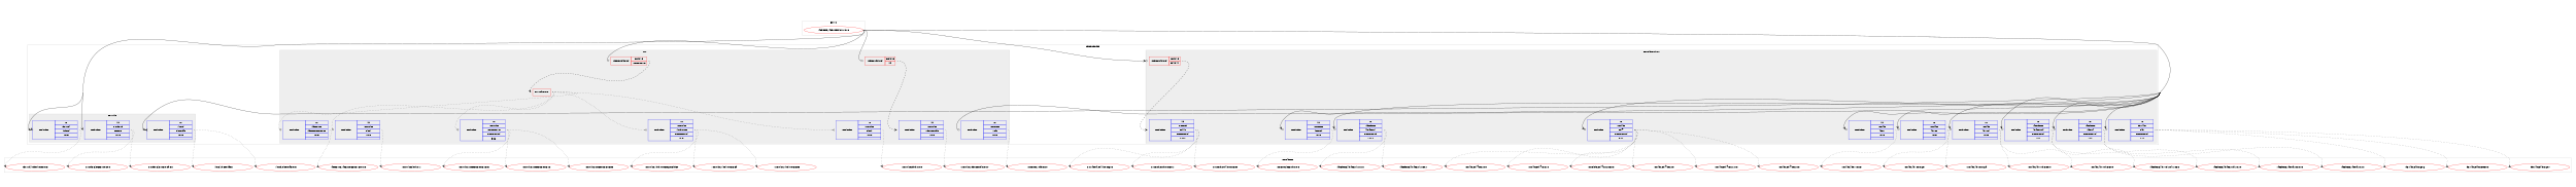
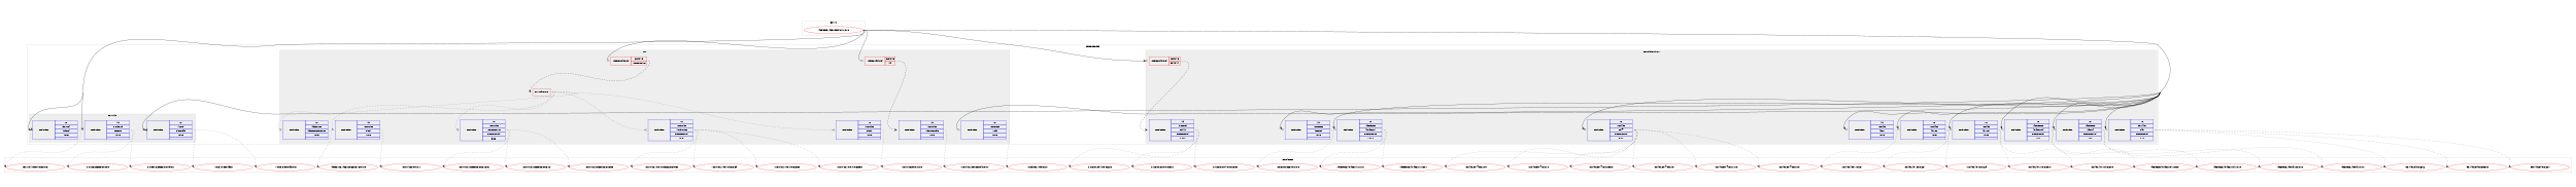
  digraph {
    compound=true
    concentrate=true
    fontname=Helvetica
    fontsize=10
    newrank=true
    rankdir=TB
    ranksep=1.5
    node [color=red fontname=Helvetica fontsize=10]
    edge [arrowhead=vee headport=w style=dotted tailport=e weight=100]
    n1 [label="xfce-base/xfce4-session-4.14.0" width=4]
    n2 [color=blue label=<<TABLE BORDER="0" CELLBORDER="1" CELLSPACING="0" CELLPADDING="4" WIDTH="220"><TR><TD ROWSPAN="6" CELLPADDING="30">pack_dep</TD></TR><TR><TD WIDTH="110">no</TD></TR><TR><TD>dev-util</TD></TR><TR><TD>intltool</TD></TR><TR><TD>none</TD></TR><TR><TD></TD></TR></TABLE>> shape=none]
    n3 [color=blue label=<<TABLE BORDER="0" CELLBORDER="1" CELLSPACING="0" CELLPADDING="4" WIDTH="220"><TR><TD ROWSPAN="6" CELLPADDING="30">pack_dep</TD></TR><TR><TD WIDTH="110">no</TD></TR><TR><TD>sys-devel</TD></TR><TR><TD>gettext</TD></TR><TR><TD>none</TD></TR><TR><TD></TD></TR></TABLE>> shape=none]
    n4 [color=blue label=<<TABLE BORDER="0" CELLBORDER="1" CELLSPACING="0" CELLPADDING="4" WIDTH="220"><TR><TD ROWSPAN="6" CELLPADDING="30">pack_dep</TD></TR><TR><TD WIDTH="110">no</TD></TR><TR><TD>virtual</TD></TR><TR><TD>pkgconfig</TD></TR><TR><TD>none</TD></TR><TR><TD></TD></TR></TABLE>> shape=none]
    n5 [color=blue label=<<TABLE BORDER="0" CELLBORDER="1" CELLSPACING="0" CELLPADDING="4" WIDTH="220"><TR><TD ROWSPAN="6" CELLPADDING="30">pack_dep</TD></TR><TR><TD WIDTH="110">no</TD></TR><TR><TD>sys-auth</TD></TR><TR><TD>polkit</TD></TR><TR><TD>greaterequal</TD></TR><TR><TD>0.102</TD></TR></TABLE>> shape=none]
    n6 [label=<<TABLE BORDER="0" CELLBORDER="1" CELLSPACING="0" CELLPADDING="4"><TR><TD ROWSPAN="3" CELLPADDING="10">use_conditional</TD></TR><TR><TD>positive</TD></TR><TR><TD>policykit</TD></TR></TABLE>> shape=none]
    n7 [color=blue label=<<TABLE BORDER="0" CELLBORDER="1" CELLSPACING="0" CELLPADDING="4" WIDTH="220"><TR><TD ROWSPAN="6" CELLPADDING="30">pack_dep</TD></TR><TR><TD WIDTH="110">no</TD></TR><TR><TD>dev-libs</TD></TR><TR><TD>glib</TD></TR><TR><TD>greaterequal</TD></TR><TR><TD>2.42</TD></TR></TABLE>> shape=none]
    n8 [color=blue label=<<TABLE BORDER="0" CELLBORDER="1" CELLSPACING="0" CELLPADDING="4" WIDTH="220"><TR><TD ROWSPAN="6" CELLPADDING="30">pack_dep</TD></TR><TR><TD WIDTH="110">no</TD></TR><TR><TD>x11-apps</TD></TR><TR><TD>iceauth</TD></TR><TR><TD>none</TD></TR><TR><TD></TD></TR></TABLE>> shape=none]
    n9 [color=blue label=<<TABLE BORDER="0" CELLBORDER="1" CELLSPACING="0" CELLPADDING="4" WIDTH="220"><TR><TD ROWSPAN="6" CELLPADDING="30">pack_dep</TD></TR><TR><TD WIDTH="110">no</TD></TR><TR><TD>xfce-base</TD></TR><TR><TD>libxfce4ui</TD></TR><TR><TD>greaterequal</TD></TR><TR><TD>4.12.1</TD></TR></TABLE>> shape=none]
    n10 [color=blue label=<<TABLE BORDER="0" CELLBORDER="1" CELLSPACING="0" CELLPADDING="4" WIDTH="220"><TR><TD ROWSPAN="6" CELLPADDING="30">pack_dep</TD></TR><TR><TD WIDTH="110">no</TD></TR><TR><TD>x11-libs</TD></TR><TR><TD>gtk+</TD></TR><TR><TD>greaterequal</TD></TR><TR><TD>3.22</TD></TR></TABLE>> shape=none]
    n11 [color=blue label=<<TABLE BORDER="0" CELLBORDER="1" CELLSPACING="0" CELLPADDING="4" WIDTH="220"><TR><TD ROWSPAN="6" CELLPADDING="30">pack_dep</TD></TR><TR><TD WIDTH="110">no</TD></TR><TR><TD>x11-libs</TD></TR><TR><TD>libSM</TD></TR><TR><TD>none</TD></TR><TR><TD></TD></TR></TABLE>> shape=none]
    n12 [color=blue label=<<TABLE BORDER="0" CELLBORDER="1" CELLSPACING="0" CELLPADDING="4" WIDTH="220"><TR><TD ROWSPAN="6" CELLPADDING="30">pack_dep</TD></TR><TR><TD WIDTH="110">no</TD></TR><TR><TD>x11-libs</TD></TR><TR><TD>libX11</TD></TR><TR><TD>none</TD></TR><TR><TD></TD></TR></TABLE>> shape=none]
    n13 [color=blue label=<<TABLE BORDER="0" CELLBORDER="1" CELLSPACING="0" CELLPADDING="4" WIDTH="220"><TR><TD ROWSPAN="6" CELLPADDING="30">pack_dep</TD></TR><TR><TD WIDTH="110">no</TD></TR><TR><TD>x11-libs</TD></TR><TR><TD>libwnck</TD></TR><TR><TD>none</TD></TR><TR><TD></TD></TR></TABLE>> shape=none]
    n14 [color=blue label=<<TABLE BORDER="0" CELLBORDER="1" CELLSPACING="0" CELLPADDING="4" WIDTH="220"><TR><TD ROWSPAN="6" CELLPADDING="30">pack_dep</TD></TR><TR><TD WIDTH="110">no</TD></TR><TR><TD>xfce-base</TD></TR><TR><TD>libxfce4util</TD></TR><TR><TD>greaterequal</TD></TR><TR><TD>4.12</TD></TR></TABLE>> shape=none]
    n15 [color=blue label=<<TABLE BORDER="0" CELLBORDER="1" CELLSPACING="0" CELLPADDING="4" WIDTH="220"><TR><TD ROWSPAN="6" CELLPADDING="30">pack_dep</TD></TR><TR><TD WIDTH="110">no</TD></TR><TR><TD>xfce-base</TD></TR><TR><TD>xfconf</TD></TR><TR><TD>greaterequal</TD></TR><TR><TD>4.12</TD></TR></TABLE>> shape=none]
    n16 [color=blue label=<<TABLE BORDER="0" CELLBORDER="1" CELLSPACING="0" CELLPADDING="4" WIDTH="220"><TR><TD ROWSPAN="6" CELLPADDING="30">pack_dep</TD></TR><TR><TD WIDTH="110">no</TD></TR><TR><TD>x11-misc</TD></TR><TR><TD>xdg-user-dirs</TD></TR><TR><TD>none</TD></TR><TR><TD></TD></TR></TABLE>> shape=none]
    n17 [label=<<TABLE BORDER="0" CELLBORDER="1" CELLSPACING="0" CELLPADDING="4"><TR><TD ROWSPAN="3" CELLPADDING="10">use_conditional</TD></TR><TR><TD>positive</TD></TR><TR><TD>nls</TD></TR></TABLE>> shape=none]
    n18 [color=blue label=<<TABLE BORDER="0" CELLBORDER="1" CELLSPACING="0" CELLPADDING="4" WIDTH="220"><TR><TD ROWSPAN="6" CELLPADDING="30">pack_dep</TD></TR><TR><TD WIDTH="110">no</TD></TR><TR><TD>xfce-extra</TD></TR><TR><TD>xfce4-screensaver</TD></TR><TR><TD>none</TD></TR><TR><TD></TD></TR></TABLE>> shape=none]
    n19 [color=blue label=<<TABLE BORDER="0" CELLBORDER="1" CELLSPACING="0" CELLPADDING="4" WIDTH="220"><TR><TD ROWSPAN="6" CELLPADDING="30">pack_dep</TD></TR><TR><TD WIDTH="110">no</TD></TR><TR><TD>x11-misc</TD></TR><TR><TD>slock</TD></TR><TR><TD>none</TD></TR><TR><TD></TD></TR></TABLE>> shape=none]
    n20 [color=blue label=<<TABLE BORDER="0" CELLBORDER="1" CELLSPACING="0" CELLPADDING="4" WIDTH="220"><TR><TD ROWSPAN="6" CELLPADDING="30">pack_dep</TD></TR><TR><TD WIDTH="110">no</TD></TR><TR><TD>x11-misc</TD></TR><TR><TD>xscreensaver</TD></TR><TR><TD>greaterequal</TD></TR><TR><TD>5.26</TD></TR></TABLE>> shape=none]
    n21 [color=blue label=<<TABLE BORDER="0" CELLBORDER="1" CELLSPACING="0" CELLPADDING="4" WIDTH="220"><TR><TD ROWSPAN="6" CELLPADDING="30">pack_dep</TD></TR><TR><TD WIDTH="110">no</TD></TR><TR><TD>x11-misc</TD></TR><TR><TD>xlockmore</TD></TR><TR><TD>greaterequal</TD></TR><TR><TD>5.43</TD></TR></TABLE>> shape=none]
    n22 [color=blue label=<<TABLE BORDER="0" CELLBORDER="1" CELLSPACING="0" CELLPADDING="4" WIDTH="220"><TR><TD ROWSPAN="6" CELLPADDING="30">pack_dep</TD></TR><TR><TD WIDTH="110">no</TD></TR><TR><TD>x11-misc</TD></TR><TR><TD>alock</TD></TR><TR><TD>none</TD></TR><TR><TD></TD></TR></TABLE>> shape=none]
    n23 [label=<<TABLE BORDER="0" CELLBORDER="1" CELLSPACING="0" CELLPADDING="4"><TR><TD CELLPADDING="10">any_of_group</TD></TR></TABLE>> shape=none]
    n24 [label=<<TABLE BORDER="0" CELLBORDER="1" CELLSPACING="0" CELLPADDING="4"><TR><TD ROWSPAN="3" CELLPADDING="10">use_conditional</TD></TR><TR><TD>positive</TD></TR><TR><TD>xscreensaver</TD></TR></TABLE>> shape=none]
    n25 [color=blue label=<<TABLE BORDER="0" CELLBORDER="1" CELLSPACING="0" CELLPADDING="4" WIDTH="220"><TR><TD ROWSPAN="6" CELLPADDING="30">pack_dep</TD></TR><TR><TD WIDTH="110">no</TD></TR><TR><TD>x11-apps</TD></TR><TR><TD>xrdb</TD></TR><TR><TD>none</TD></TR><TR><TD></TD></TR></TABLE>> shape=none]
    n26 [label="dev-util/intltool-0.51.0-r2" width=4]
-   n27 [label="sys-devel/extra-0.19.8.1" width=4]
-   n28 [label="sys-devel/gettext-0.20.1" width=4]
+   n27 [label="sys-devel/gettext-0.19.8.1" width=4]
+   n28 [label="sys-user/gettext-0.20.1" width=4]
    n29 [label="virtual/pkgconfig-0-r1" width=4]
    n30 [label="virtual/pkgconfig-1" width=4]
    n31 [label="sys-auth/polkit-0.115-r3" width=4]
    n32 [label="sys-auth/auth-0.115-r4" width=4]
-   n33 [label="sys-xfconf/polkit-0.116-r1" width=4]
+   n33 [label="sys-auth/polkit-0.116-r1" width=4]
    n34 [label="dev-libs/glib-2.58.3-r1" width=4]
    n35 [label="dev-libs/glib-2.60.6" width=4]
    n36 [label="dev-libs/glib-2.60.7" width=4]
    n37 [label="x11-apps/iceauth-1.0.8" width=4]
-   n38 [label="x11-alpha/gtk+-2.24.32-r1" width=4]
+   n38 [label="x11-libs/gtk+-2.24.32-r1" width=4]
    n39 [label="x11-libs/gtk+-3.24.1" width=4]
    n40 [label="x11-libs/gtk+-3.24.10" width=4]
    n41 [label="x11-libs/gtk+-3.24.11" width=4]
    n42 [label="x11-libs/gtk+-3.24.4-r1" width=4]
    n43 [label="x11-libs/gtk+-3.24.8" width=4]
    n44 [label="x11-libs/libSM-1.2.3" width=4]
    n45 [label="x11-libs/libX11-1.6.8" width=4]
    n46 [label="x11-libs/libX11-1.6.9" width=4]
    n47 [label="x11-libs/libwnck-2.31.0" width=4]
    n48 [label="x11-libs/libwnck-3.30.0" width=4]
    n49 [label="xfce-base/libxfce4ui-4.13.4" width=4]
    n50 [label="xfce-base/libxfce4ui-4.14.1" width=4]
-   n51 [label="xfce-base/libwnck4util-4.13.2" width=4]
+   n51 [label="xfce-base/libxfce4util-4.13.2" width=4]
    n52 [label="xfce-base/libxfce4util-4.14.0" width=4]
    n53 [label="xfce-base/xfconf-4.12.1-r1" width=4]
    n54 [label="xfce-base/xfconf-4.14.1" width=4]
    n55 [label="x11-misc/xdg-user-dirs-0.17" width=4]
    n56 [label="xfce-extra/xfce4-screensaver-0.1.8" width=4]
    n57 [label="x11-misc/xscreensaver-5.38" width=4]
    n58 [label="x11-misc/xscreensaver-5.42" width=4]
    n59 [label="x11-misc/xscreensaver-5.43-r2" width=4]
    n60 [label="x11-misc/slock-1.4" width=4]
+   n61 [label="x11-misc/xlockmore-5.50" width=4]
    n62 [label="x11-misc/xlockmore-5.58" width=4]
    n63 [label="x11-misc/xlockmore-5.59" width=4]
    n64 [label="x11-misc/xlockmore-5.60_alpha0" width=4]
    n65 [label="x11-misc/alock-1.0.0" width=4]
    n66 [label="x11-apps/xrdb-1.2.0" width=4]
    subgraph cluster_1 {
      color=gray
      label=<<i>ebuild</i>>
      rank=same
      n1
    }
    subgraph cluster_2 {
      color=gray
      label=<<i>dependencies</i>>
      subgraph cluster_3 {
        color=gray
        fillcolor="#eeeeee"
        label=<<i>compile</i>>
        style=filled
        subgraph sub_4 {
          color=gray
          fillcolor="#eeeeee"
          label=<<i>compile</i>>
          style=filled
          n2
        }
        subgraph sub_5 {
          color=gray
          fillcolor="#eeeeee"
          label=<<i>compile</i>>
          style=filled
          n3
        }
        subgraph sub_6 {
          color=gray
          fillcolor="#eeeeee"
          label=<<i>compile</i>>
          style=filled
          n4
        }
      }
      subgraph cluster_7 {
        color=gray
        fillcolor="#eeeeee"
        label=<<i>compile and run</i>>
        style=filled
        subgraph sub_8 {
          color=gray
          fillcolor="#eeeeee"
          label=<<i>compile and run</i>>
          style=filled
          n6
          subgraph sub_9 {
            color=gray
            fillcolor="#eeeeee"
            label=<<i>compile and run</i>>
            style=filled
            n5
          }
        }
        subgraph sub_10 {
          color=gray
          fillcolor="#eeeeee"
          label=<<i>compile and run</i>>
          style=filled
          n7
        }
        subgraph sub_11 {
          color=gray
          fillcolor="#eeeeee"
          label=<<i>compile and run</i>>
          style=filled
          n8
        }
        subgraph sub_12 {
          color=gray
          fillcolor="#eeeeee"
          label=<<i>compile and run</i>>
          style=filled
          n9
        }
        subgraph sub_13 {
          color=gray
          fillcolor="#eeeeee"
          label=<<i>compile and run</i>>
          style=filled
          n10
        }
        subgraph sub_14 {
          color=gray
          fillcolor="#eeeeee"
          label=<<i>compile and run</i>>
          style=filled
          n11
        }
        subgraph sub_15 {
          color=gray
          fillcolor="#eeeeee"
          label=<<i>compile and run</i>>
          style=filled
          n12
        }
        subgraph sub_16 {
          color=gray
          fillcolor="#eeeeee"
          label=<<i>compile and run</i>>
          style=filled
          n13
        }
        subgraph sub_17 {
          color=gray
          fillcolor="#eeeeee"
          label=<<i>compile and run</i>>
          style=filled
          n14
        }
        subgraph sub_18 {
          color=gray
          fillcolor="#eeeeee"
          label=<<i>compile and run</i>>
          style=filled
          n15
        }
      }
      subgraph cluster_19 {
        color=gray
        fillcolor="#eeeeee"
        label=<<i>run</i>>
        style=filled
        subgraph sub_20 {
          color=gray
          fillcolor="#eeeeee"
          label=<<i>run</i>>
          style=filled
          n17
          subgraph sub_21 {
            color=gray
            fillcolor="#eeeeee"
            label=<<i>run</i>>
            style=filled
            n16
          }
        }
        subgraph sub_22 {
          color=gray
          fillcolor="#eeeeee"
          label=<<i>run</i>>
          style=filled
          n24
          subgraph sub_23 {
            color=gray
            fillcolor="#eeeeee"
            label=<<i>run</i>>
            style=filled
            n23
            subgraph sub_24 {
              color=gray
              fillcolor="#eeeeee"
              label=<<i>run</i>>
              style=filled
              n18
            }
            subgraph sub_25 {
              color=gray
              fillcolor="#eeeeee"
              label=<<i>run</i>>
              style=filled
              n19
            }
            subgraph sub_26 {
              color=gray
              fillcolor="#eeeeee"
              label=<<i>run</i>>
              style=filled
              n20
            }
            subgraph sub_27 {
              color=gray
              fillcolor="#eeeeee"
              label=<<i>run</i>>
              style=filled
              n21
            }
            subgraph sub_28 {
              color=gray
              fillcolor="#eeeeee"
              label=<<i>run</i>>
              style=filled
              n22
            }
          }
        }
        subgraph sub_29 {
          color=gray
          fillcolor="#eeeeee"
          label=<<i>run</i>>
          style=filled
          n25
        }
      }
    }
    subgraph cluster_30 {
      color=gray
      label=<<i>candidates</i>>
      rank=same
      subgraph sub_31 {
        color=black
        label=<<i>candidates</i>>
        nodesep=1
        rank=same
        n26
      }
      subgraph sub_32 {
        color=black
        label=<<i>candidates</i>>
        nodesep=1
        rank=same
        n27
        n28
      }
      subgraph sub_33 {
        color=black
        label=<<i>candidates</i>>
        nodesep=1
        rank=same
        n29
        n30
      }
      subgraph sub_34 {
        color=black
        label=<<i>candidates</i>>
        nodesep=1
        rank=same
        n31
        n32
        n33
      }
      subgraph sub_35 {
        color=black
        label=<<i>candidates</i>>
        nodesep=1
        rank=same
        n34
        n35
        n36
      }
      subgraph sub_36 {
        color=black
        label=<<i>candidates</i>>
        nodesep=1
        rank=same
        n37
      }
      subgraph sub_37 {
        color=black
        label=<<i>candidates</i>>
        nodesep=1
        rank=same
        n38
        n39
        n40
        n41
        n42
        n43
      }
      subgraph sub_38 {
        color=black
        label=<<i>candidates</i>>
        nodesep=1
        rank=same
        n44
      }
      subgraph sub_39 {
        color=black
        label=<<i>candidates</i>>
        nodesep=1
        rank=same
        n45
        n46
      }
      subgraph sub_40 {
        color=black
        label=<<i>candidates</i>>
        nodesep=1
        rank=same
        n47
        n48
      }
      subgraph sub_41 {
        color=black
        label=<<i>candidates</i>>
        nodesep=1
        rank=same
        n49
        n50
      }
      subgraph sub_42 {
        color=black
        label=<<i>candidates</i>>
        nodesep=1
        rank=same
        n51
        n52
      }
      subgraph sub_43 {
        color=black
        label=<<i>candidates</i>>
        nodesep=1
        rank=same
        n53
        n54
      }
      subgraph sub_44 {
        color=black
        label=<<i>candidates</i>>
        nodesep=1
        rank=same
        n55
      }
      subgraph sub_45 {
        color=black
        label=<<i>candidates</i>>
        nodesep=1
        rank=same
        n56
      }
      subgraph sub_46 {
        color=black
        label=<<i>candidates</i>>
        nodesep=1
        rank=same
        n57
        n58
        n59
      }
      subgraph sub_47 {
        color=black
        label=<<i>candidates</i>>
        nodesep=1
        rank=same
        n60
      }
      subgraph sub_48 {
        color=black
        label=<<i>candidates</i>>
        nodesep=1
        rank=same
+       n61
        n62
        n63
        n64
      }
      subgraph sub_49 {
        color=black
        label=<<i>candidates</i>>
        nodesep=1
        rank=same
        n65
      }
      subgraph sub_50 {
        color=black
        label=<<i>candidates</i>>
        nodesep=1
        rank=same
        n66
      }
    }
    n1 -> n2 [style=solid weight=20]
    n1 -> n3 [style=solid weight=20]
    n1 -> n4 [style=solid weight=20]
    n1 -> n6 [arrowhead=odotvee style=solid weight=20]
    n1 -> n7 [arrowhead=odotvee style=solid weight=20]
    n1 -> n8 [arrowhead=odotvee style=solid weight=20]
    n1 -> n9 [arrowhead=odotvee style=solid weight=20]
    n1 -> n10 [arrowhead=odotvee style=solid weight=20]
    n1 -> n11 [arrowhead=odotvee style=solid weight=20]
    n1 -> n12 [arrowhead=odotvee style=solid weight=20]
    n1 -> n13 [arrowhead=odotvee style=solid weight=20]
    n1 -> n14 [arrowhead=odotvee style=solid weight=20]
    n1 -> n15 [arrowhead=odotvee style=solid weight=20]
    n1 -> n17 [arrowhead=odot style=solid weight=20]
    n1 -> n24 [arrowhead=odot style=solid weight=20]
    n1 -> n25 [arrowhead=odot style=solid weight=20]
    n2 -> n26
    n3 -> n27
    n3 -> n28
    n4 -> n29
    n4 -> n30
    n5 -> n31
    n5 -> n32
    n5 -> n33
    n6 -> n5 [style=dashed weight=20]
    n7 -> n34
    n7 -> n35
    n7 -> n36
    n8 -> n37
    n9 -> n49
    n9 -> n50
    n10 -> n38
    n10 -> n39
    n10 -> n40
    n10 -> n41
    n10 -> n42
    n10 -> n43
    n11 -> n44
    n12 -> n45
    n12 -> n46
    n13 -> n47
    n13 -> n48
    n14 -> n51
    n14 -> n52
    n15 -> n53
    n15 -> n54
    n16 -> n55
    n17 -> n16 [style=dashed weight=20]
    n18 -> n56
    n19 -> n60
    n20 -> n57
    n20 -> n58
    n20 -> n59
+   n21 -> n61
    n21 -> n62
    n21 -> n63
    n21 -> n64
    n22 -> n65
    n23 -> n18 [arrowhead=oinv weight=20]
    n23 -> n19 [arrowhead=oinv weight=20]
    n23 -> n20 [arrowhead=oinv weight=20]
    n23 -> n21 [arrowhead=oinv weight=20]
    n23 -> n22 [arrowhead=oinv weight=20]
    n24 -> n23 [style=dashed weight=20]
    n25 -> n66
  }
